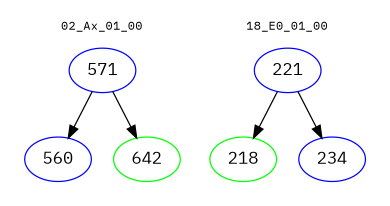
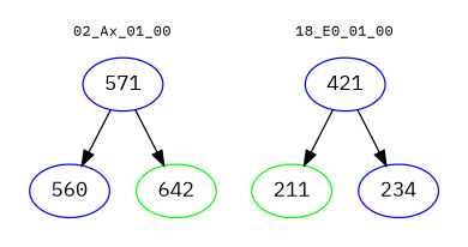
  digraph {
    fontname="IBM Plex Mono"
    node [color=blue fontname="IBM Plex Mono"]
    edge [color=black fontname="IBM Plex Mono"]
    n1 [label=571]
    n2 [label=560]
    n3 [color=green label=642]
-   n4 [label=221]
-   n5 [color=green label=218]
+   n4 [label=421]
+   n5 [color=green label=211]
    n6 [label=234]
    subgraph cluster_1 {
      color=white
      fontsize=10
      label="02_Ax_01_00"
      n1
      n2
      n3
    }
    subgraph cluster_2 {
      color=white
      fontsize=10
      label="18_E0_01_00"
      n4
      n5
      n6
    }
    n1 -> n2
    n1 -> n3
    n4 -> n5
    n4 -> n6
  }
